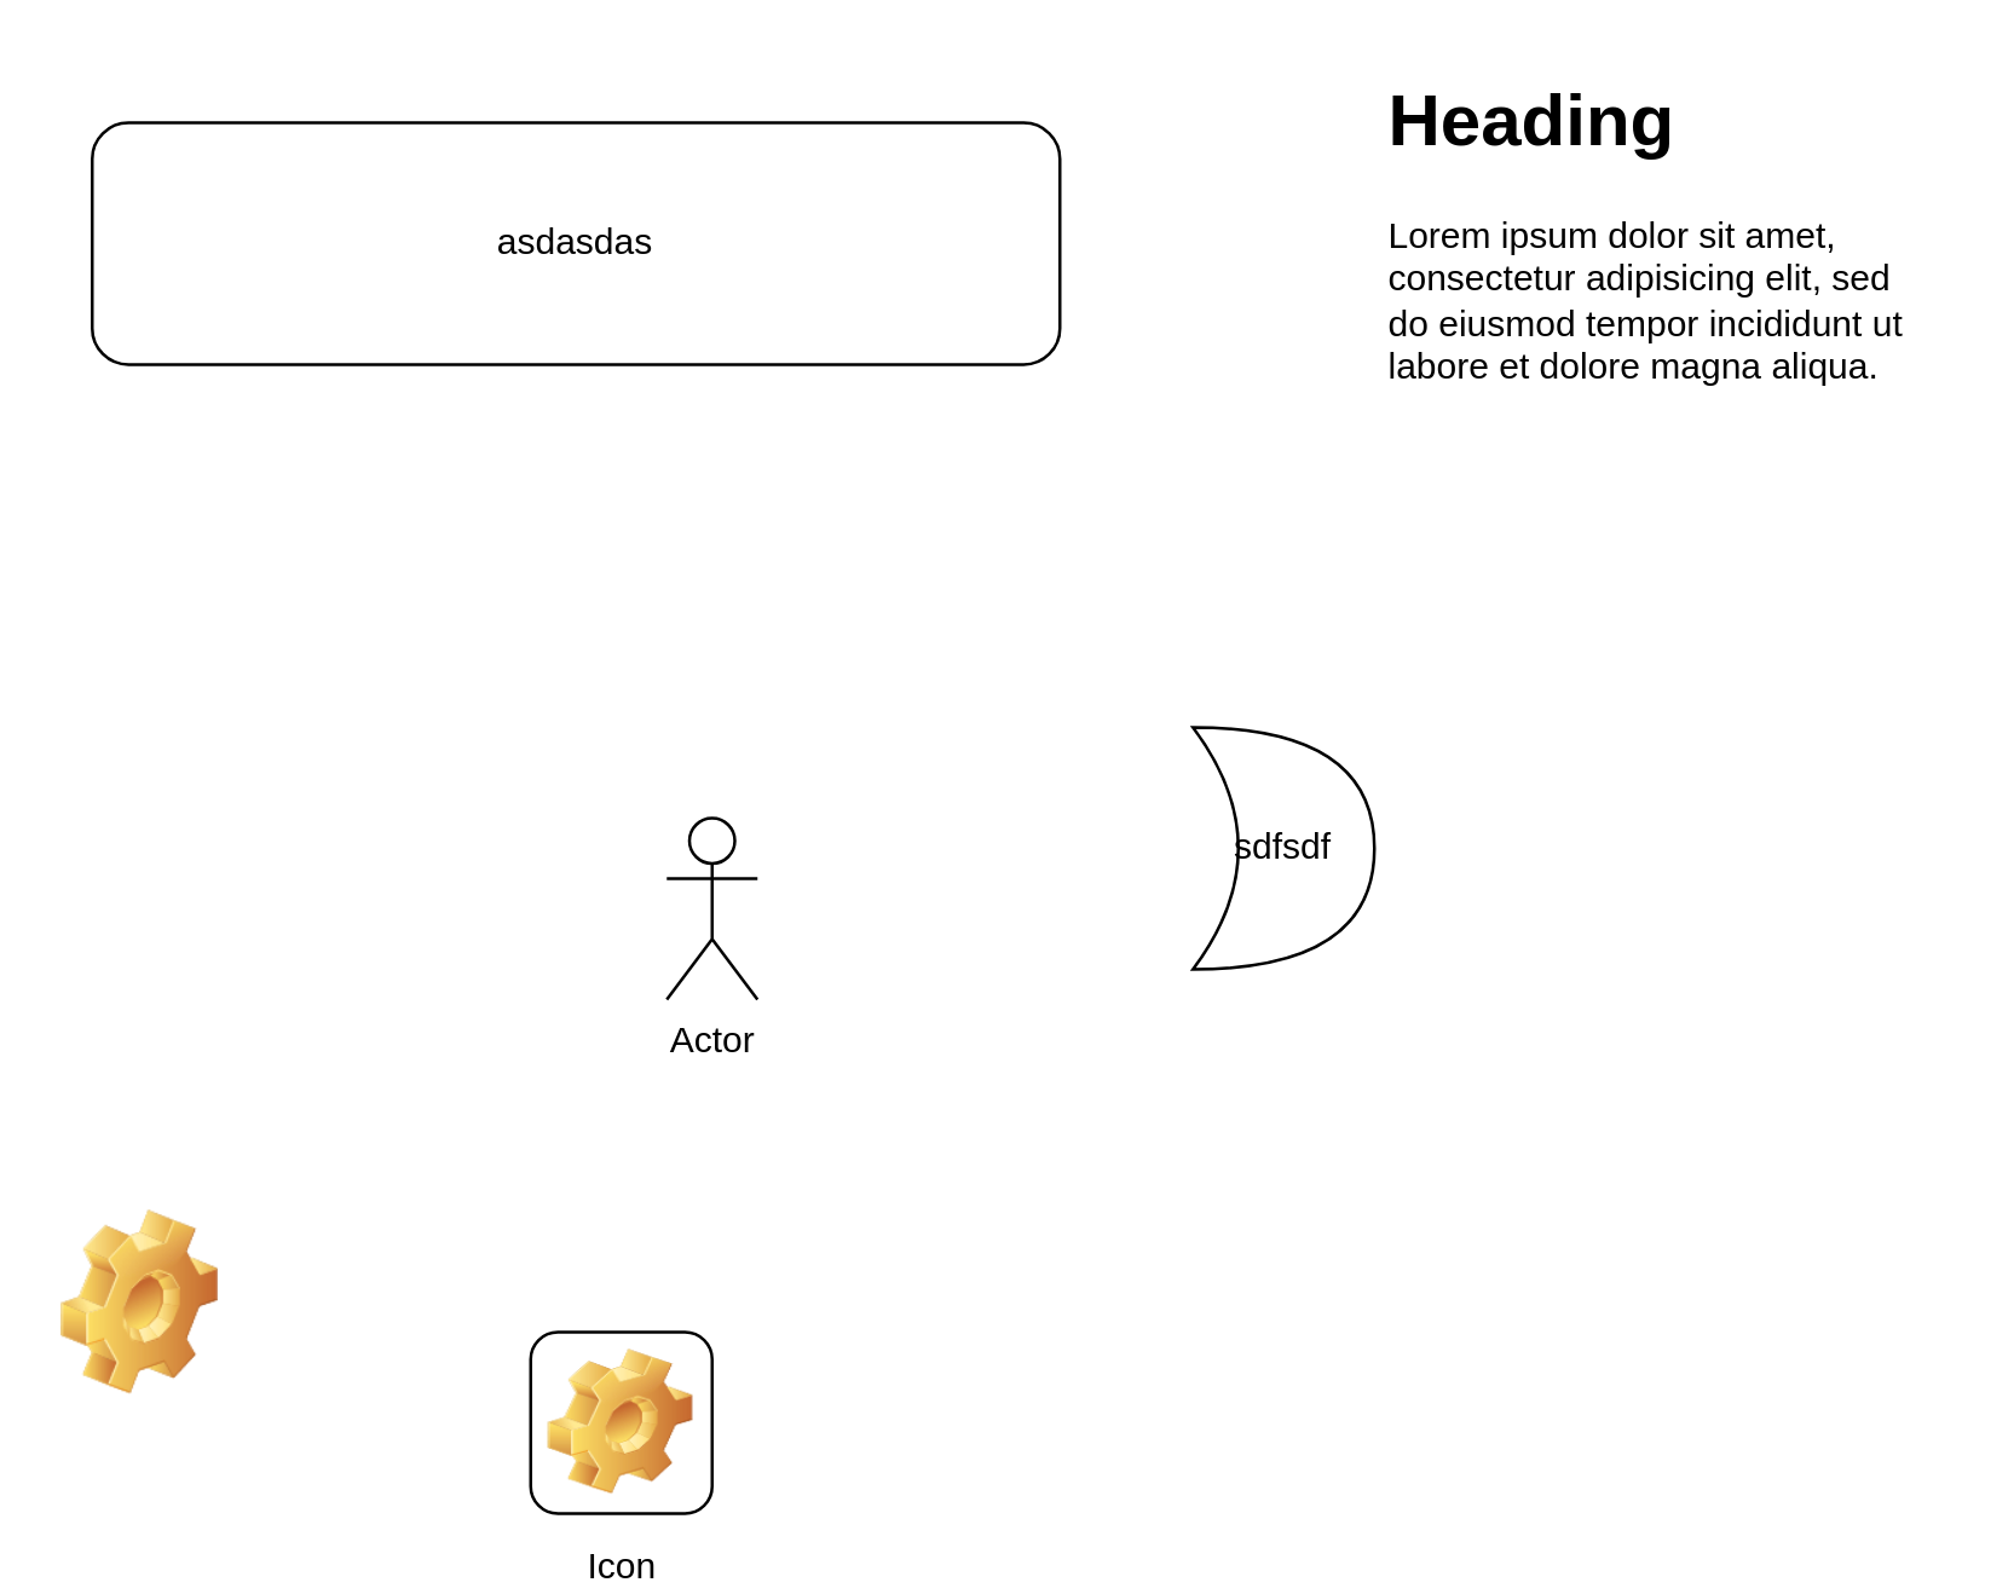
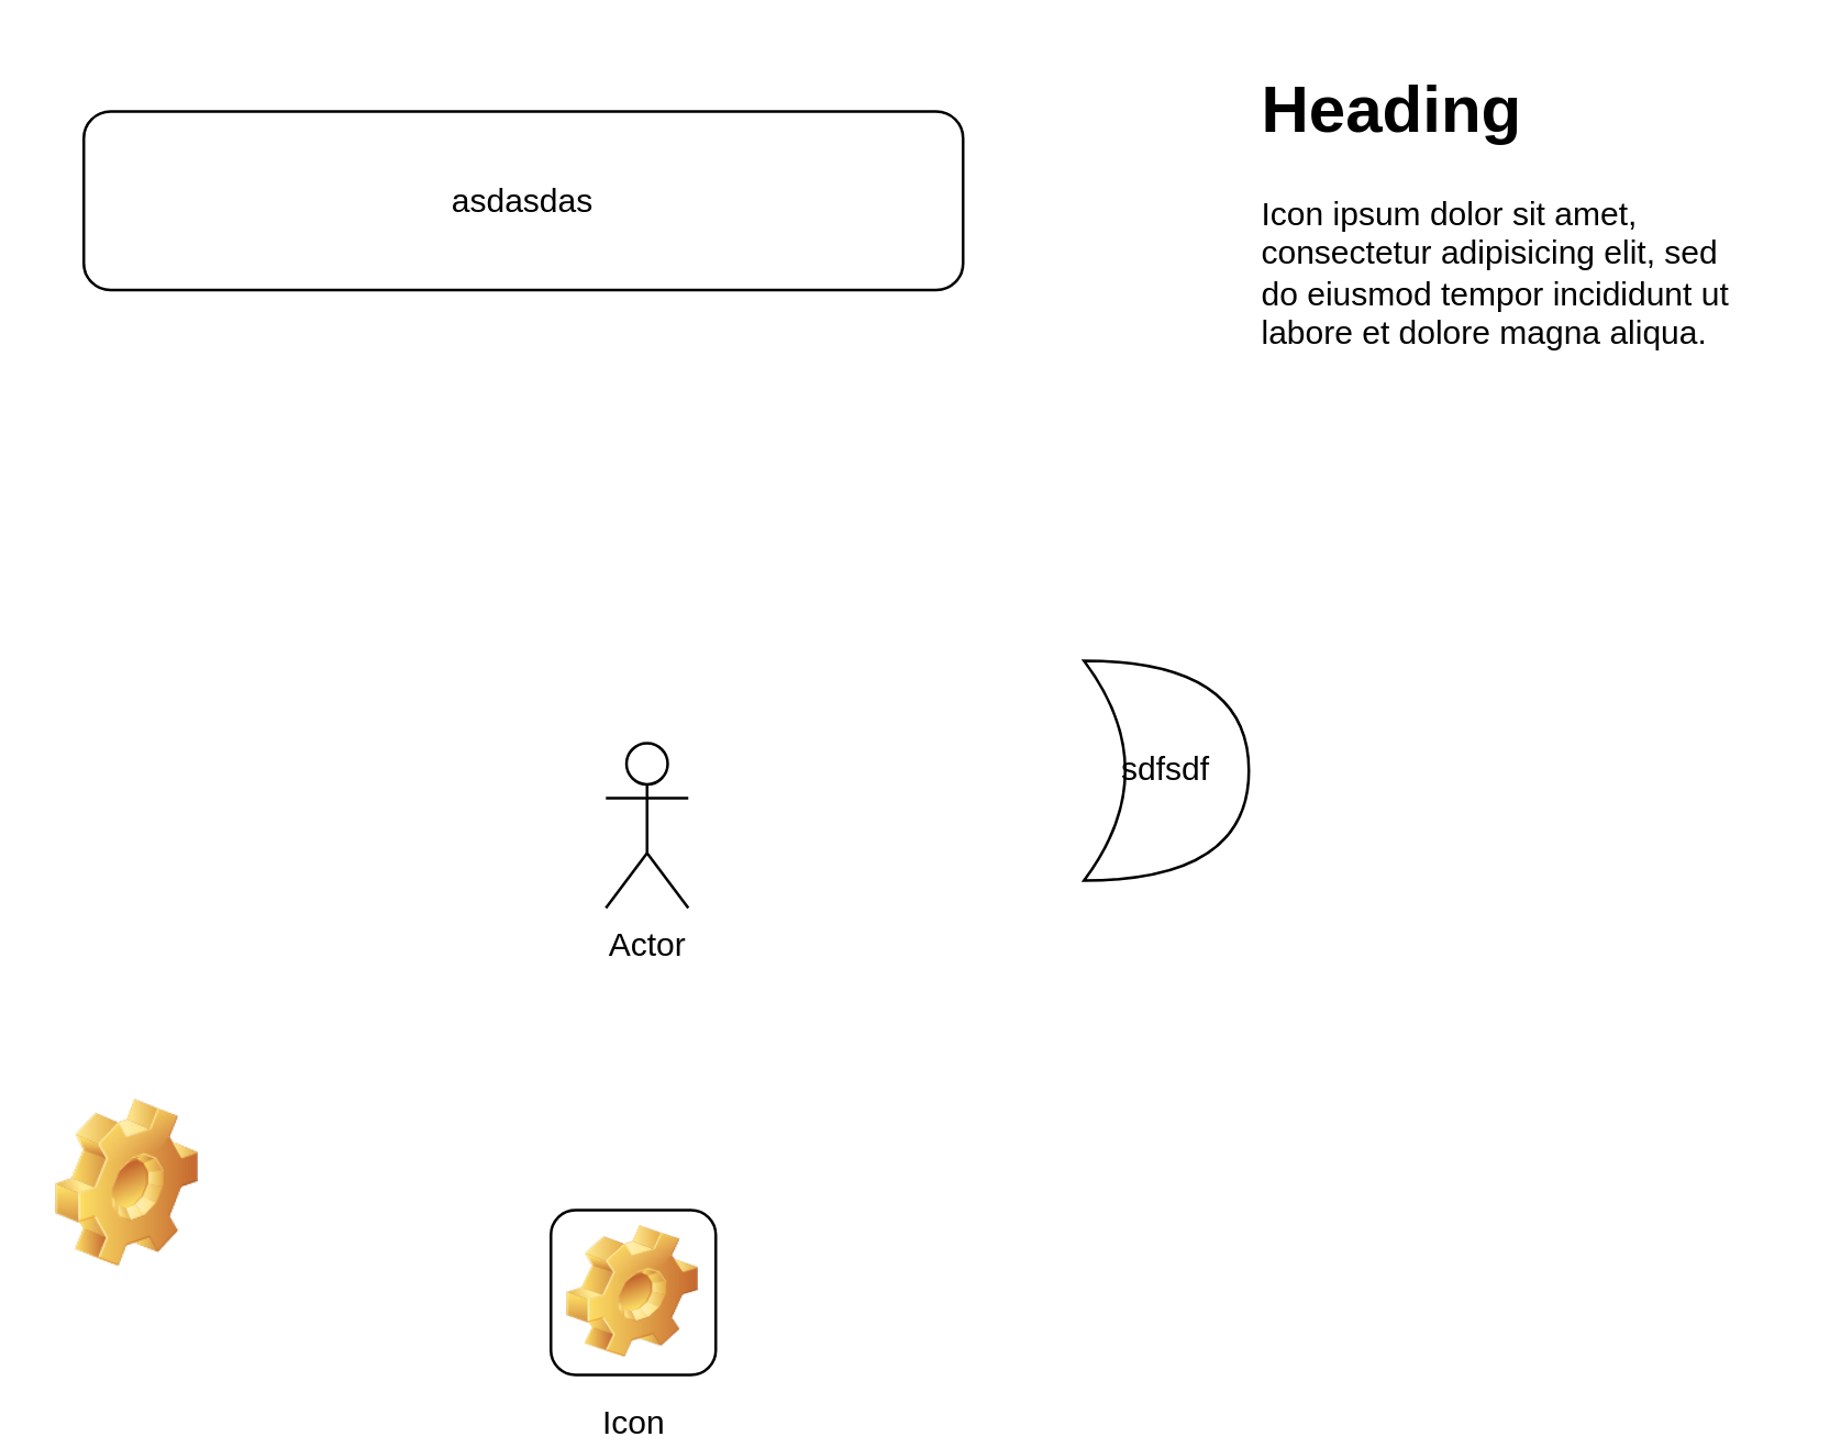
  <mxCell id="0" />
  <mxCell id="1" parent="0" />
- <mxCell id="2" value="asdasdas" style="rounded=1;whiteSpace=wrap;html=1;" vertex="1" parent="1"><mxGeometry x="30" y="40" width="320" height="80" as="geometry" /></mxCell>
+ <mxCell id="2" value="asdasdas" style="rounded=1;whiteSpace=wrap;html=1;" vertex="1" parent="1"><mxGeometry x="30" y="40" width="320" height="65" as="geometry" /></mxCell>
  <mxCell id="3" value="sdfsdf" style="shape=xor;whiteSpace=wrap;html=1;" vertex="1" parent="1"><mxGeometry x="394" y="240" width="60" height="80" as="geometry" /></mxCell>
  <mxCell id="4" value="Actor" style="shape=umlActor;verticalLabelPosition=bottom;verticalAlign=top;html=1;outlineConnect=0;" vertex="1" parent="1"><mxGeometry x="220" y="270" width="30" height="60" as="geometry" /></mxCell>
- <mxCell id="5" value="&lt;h1&gt;Heading&lt;/h1&gt;&lt;p&gt;Lorem ipsum dolor sit amet, consectetur adipisicing elit, sed do eiusmod tempor incididunt ut labore et dolore magna aliqua.&lt;/p&gt;" style="text;html=1;strokeColor=none;fillColor=none;spacing=5;spacingTop=-20;whiteSpace=wrap;overflow=hidden;rounded=0;" vertex="1" parent="1"><mxGeometry x="454" y="20" width="190" height="120" as="geometry" /></mxCell>
- <mxCell id="6" value="Icon" style="icon;html=1;image=img/clipart/Gear_128x128.png" vertex="1" parent="1"><mxGeometry x="175" y="440" width="60" height="60" as="geometry" /></mxCell>
+ <mxCell id="5" value="&lt;h1&gt;Heading&lt;/h1&gt;&lt;p&gt;Icon ipsum dolor sit amet, consectetur adipisicing elit, sed do eiusmod tempor incididunt ut labore et dolore magna aliqua.&lt;/p&gt;" style="text;html=1;strokeColor=none;fillColor=none;spacing=5;spacingTop=-20;whiteSpace=wrap;overflow=hidden;rounded=0;" vertex="1" parent="1"><mxGeometry x="454" y="20" width="190" height="120" as="geometry" /></mxCell>
+ <mxCell id="6" value="Icon" style="icon;html=1;image=img/clipart/Gear_128x128.png" vertex="1" parent="1"><mxGeometry x="200" y="440" width="60" height="60" as="geometry" /></mxCell>
  <mxCell id="7" value="" style="shape=image;html=1;verticalLabelPosition=bottom;verticalAlign=top;imageAspect=1;aspect=fixed;image=img/clipart/Gear_128x128.png" vertex="1" parent="1"><mxGeometry x="20" y="400" width="52" height="61" as="geometry" /></mxCell>
